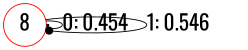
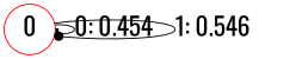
  digraph {
    fontname=Oswald
    edge [fontsize=24 fontname=Oswald]
-   0 [fontsize=24 shape=circle color=red fontname=Oswald label=8]
+   0 [fontsize=24 shape=circle color=red fontname=Oswald]
    0 -> 0 [label="0: 0.454    " arrowhead=tee]
    0 -> 0 [label="1: 0.546    " arrowhead=dot]
  }
